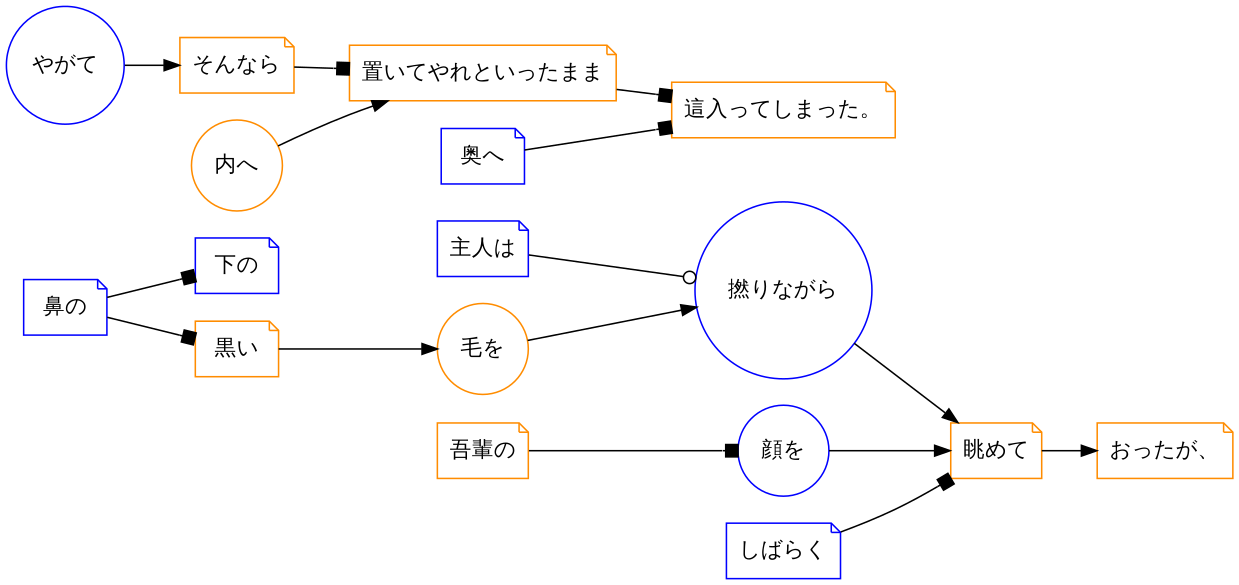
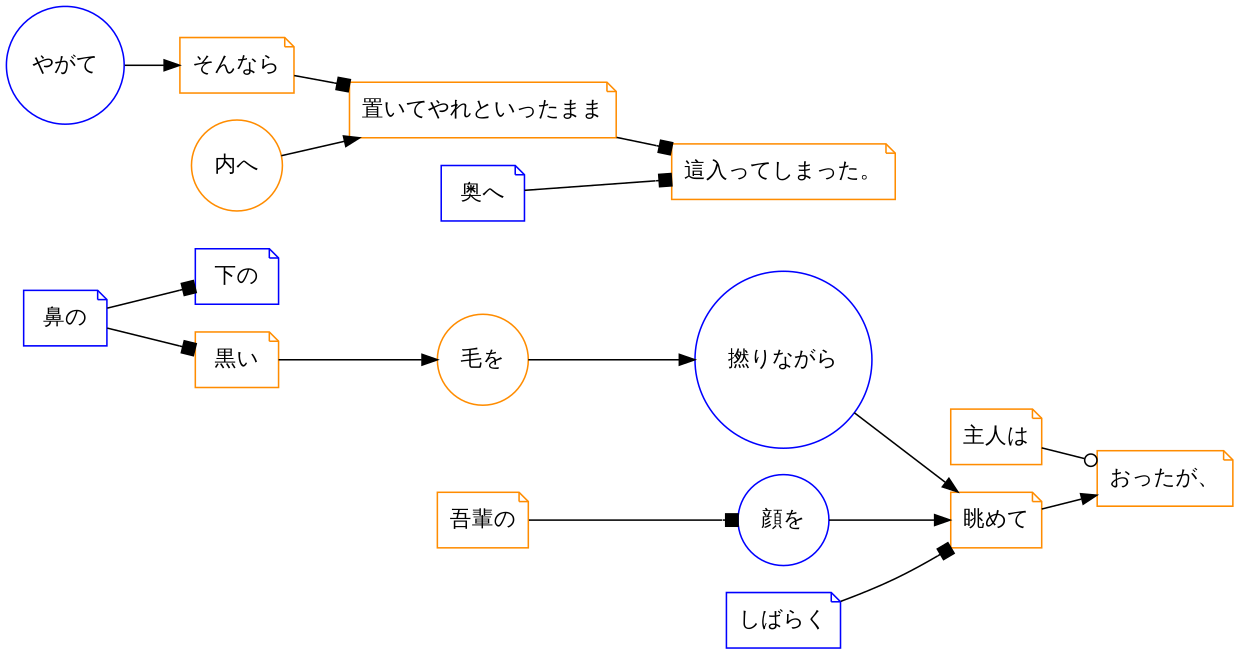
  digraph {
    rankdir=LR
    node [color=darkorange shape=note]
    edge [arrowhead=box]
-   n1 [color=blue label="主人は"]
+   n1 [label="主人は"]
    n2 [label="おったが、"]
    n3 [color=blue label="鼻の"]
    n4 [color=blue label="下の"]
    n5 [label="黒い"]
    n6 [label="毛を" shape=circle]
    n7 [color=blue label="撚りながら" shape=circle]
    n8 [label="眺めて"]
    n9 [label="吾輩の"]
    n10 [color=blue label="顔を" shape=circle]
    n11 [color=blue label="しばらく"]
    n12 [label="這入ってしまった。"]
    n13 [color=blue label="やがて" shape=circle]
    n14 [label="そんなら"]
    n15 [label="置いてやれといったまま"]
    n16 [label="内へ" shape=circle]
    n17 [color=blue label="奥へ"]
-   n1 -> n7 [arrowhead=odot]
+   n1 -> n2 [arrowhead=odot]
    n3 -> n4
    n3 -> n5
    n5 -> n6 [arrowhead=normal]
    n6 -> n7 [arrowhead=normal]
    n7 -> n8 [arrowhead=normal]
    n8 -> n2 [arrowhead=normal]
    n9 -> n10
    n10 -> n8 [arrowhead=normal]
    n11 -> n8
    n13 -> n14 [arrowhead=normal]
    n14 -> n15
    n15 -> n12
    n16 -> n15 [arrowhead=normal]
    n17 -> n12
  }
